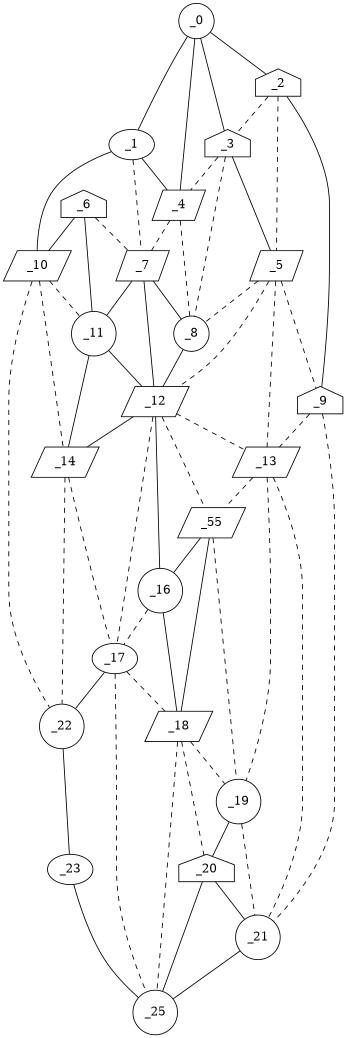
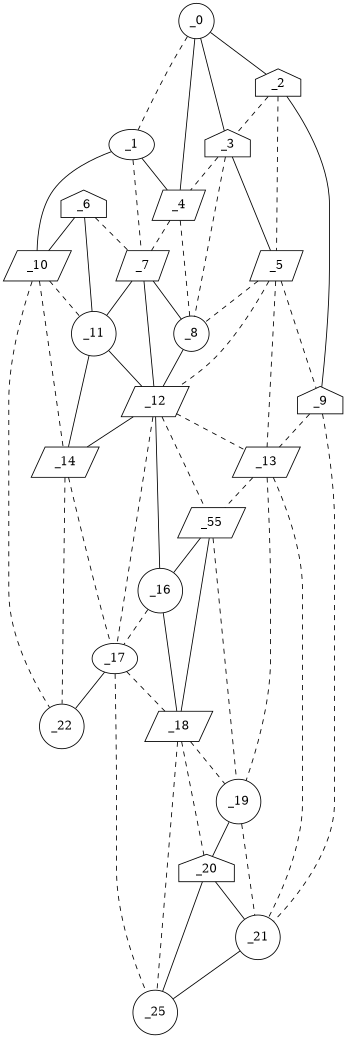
  graph {
    node [shape=parallelogram x=38 y=71]
    edge [style=dashed valence=2]
    _0 [shape=circle x=14 y=58]
    _1 [shape=ellipse x=26]
    _2 [shape=house x=30 y=13]
    _3 [shape=house x=33 y=43]
    _4 [x=35 y=65]
    _7 [x=41]
    _10 [x=55 y=98]
    _5 [y=29]
    _9 [shape=house x=50 y=6]
    _8 [shape=circle x=44 y=48]
    _6 [shape=house y=81]
    _11 [shape=circle x=57 y=74]
    _12 [x=59 y=50]
    _14 [x=69 y=73]
    _22 [shape=circle x=104 y=92]
    _13 [x=60 y=15]
    _21 [shape=circle x=104 y=18]
    n18 [label=_55 x=73 y=41]
    _16 [shape=circle x=78 y=51]
    _17 [shape=ellipse x=78 y=67]
-   _23 [shape=ellipse x=111 y=81]
    _19 [shape=circle x=97 y=30]
    _25 [shape=circle x=116 y=66]
    _18 [x=93 y=48]
    _20 [shape=house x=100 y=41]
-   _0 -- _1 [style=solid valence=1]
+   _0 -- _1 [valence=1]
    _0 -- _2 [style=solid valence=1]
    _0 -- _3 [style=solid]
    _0 -- _4 [style=solid]
    _1 -- _4 [style=solid]
    _1 -- _7
    _1 -- _10 [style=solid valence=1]
    _2 -- _3
    _2 -- _5
    _2 -- _9 [style=solid valence=1]
    _3 -- _4
    _3 -- _5 [style=solid valence=1]
    _3 -- _8
    _4 -- _7
    _4 -- _8 [valence=1]
    _7 -- _8 [style=solid valence=1]
    _7 -- _11 [style=solid valence=1]
    _7 -- _12 [style=solid]
    _10 -- _11
    _10 -- _14
    _10 -- _22 [valence=1]
    _5 -- _9
    _5 -- _8 [valence=1]
    _5 -- _12
    _5 -- _13
    _9 -- _13
    _9 -- _21 [valence=1]
    _8 -- _12 [style=solid]
    _6 -- _7
    _6 -- _10 [style=solid]
    _6 -- _11 [style=solid]
    _11 -- _12 [style=solid]
    _11 -- _14 [style=solid]
    _12 -- _14 [style=solid]
    _12 -- _13 [valence=1]
    _12 -- n18
    _12 -- _16 [style=solid]
    _12 -- _17
    _14 -- _22
    _14 -- _17 [valence=1]
-   _22 -- _23 [style=solid]
    _13 -- _21
    _13 -- n18
    _13 -- _19 [valence=1]
    _21 -- _25 [style=solid valence=1]
    n18 -- _16 [style=solid]
    n18 -- _19 [valence=1]
    n18 -- _18 [style=solid]
    _16 -- _17
    _16 -- _18 [style=solid]
    _17 -- _22 [style=solid]
    _17 -- _25 [valence=1]
    _17 -- _18
-   _23 -- _25 [style=solid valence=1]
    _19 -- _21
    _19 -- _20 [style=solid]
    _18 -- _19 [valence=1]
    _18 -- _25 [valence=1]
    _18 -- _20
    _20 -- _21 [style=solid]
    _20 -- _25 [style=solid]
  }
